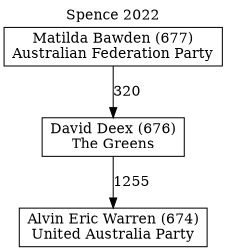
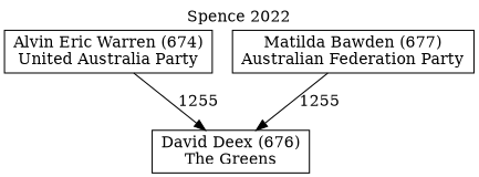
  digraph {
    label="Spence 2022"
    labelloc=t
    mclimit=10
    node [shape=box]
    n1 [label="Alvin Eric Warren (674)\nUnited Australia Party"]
    n2 [label="David Deex (676)\nThe Greens"]
    n3 [label="Matilda Bawden (677)\nAustralian Federation Party"]
-   n2 -> n1 [label=1255]
-   n3 -> n2 [label=320]
+   n1 -> n2 [label=1255]
+   n3 -> n2 [label=1255]
  }
